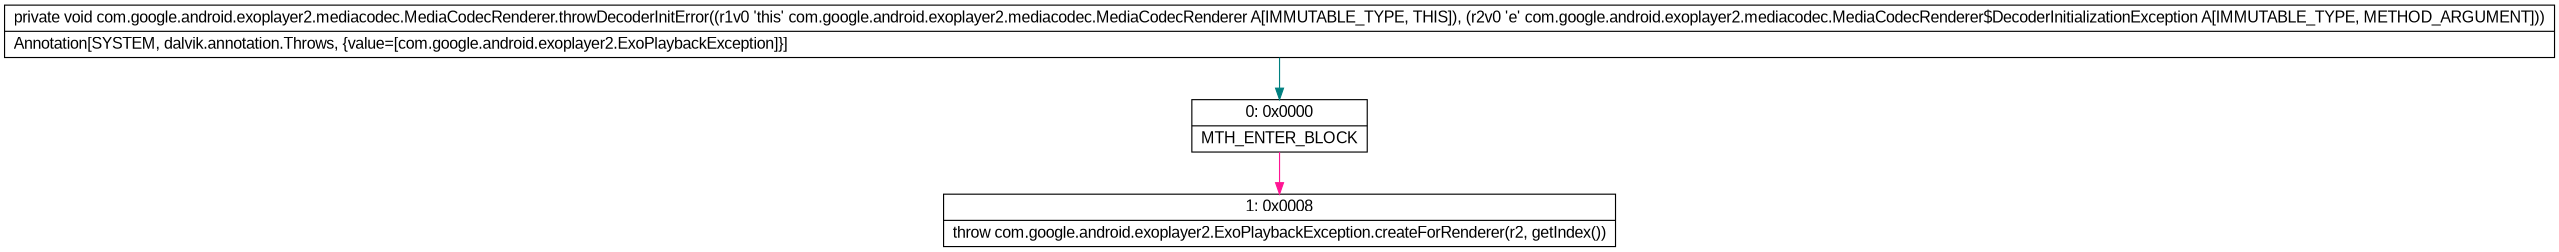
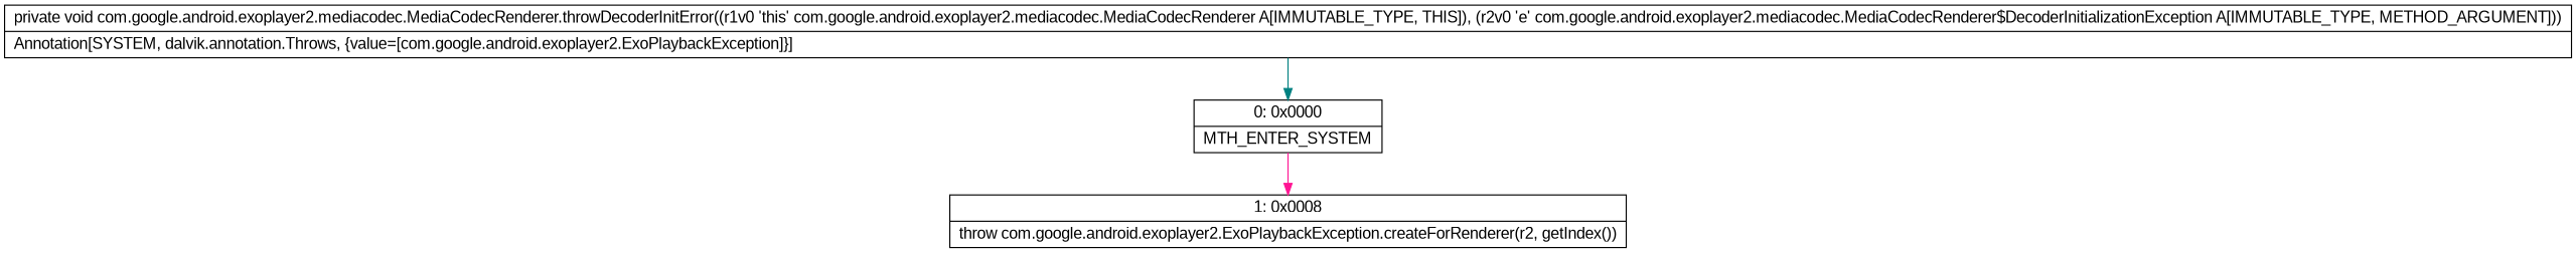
  digraph {
    fontname="Liberation Sans"
    node [shape=record fontname="Liberation Sans"]
    edge [fontname="Liberation Sans"]
-   n1 [label="{0\:\ 0x0000|MTH_ENTER_BLOCK\l}"]
+   n1 [label="{0\:\ 0x0000|MTH_ENTER_SYSTEM\l}"]
    n2 [label="{1\:\ 0x0008|throw com.google.android.exoplayer2.ExoPlaybackException.createForRenderer(r2, getIndex())\l}"]
    n3 [label="{private void com.google.android.exoplayer2.mediacodec.MediaCodecRenderer.throwDecoderInitError((r1v0 'this' com.google.android.exoplayer2.mediacodec.MediaCodecRenderer A[IMMUTABLE_TYPE, THIS]), (r2v0 'e' com.google.android.exoplayer2.mediacodec.MediaCodecRenderer$DecoderInitializationException A[IMMUTABLE_TYPE, METHOD_ARGUMENT]))  | Annotation[SYSTEM, dalvik.annotation.Throws, \{value=[com.google.android.exoplayer2.ExoPlaybackException]\}]\l}"]
    n1 -> n2 [color=deeppink]
    n3 -> n1 [color=teal]
  }
